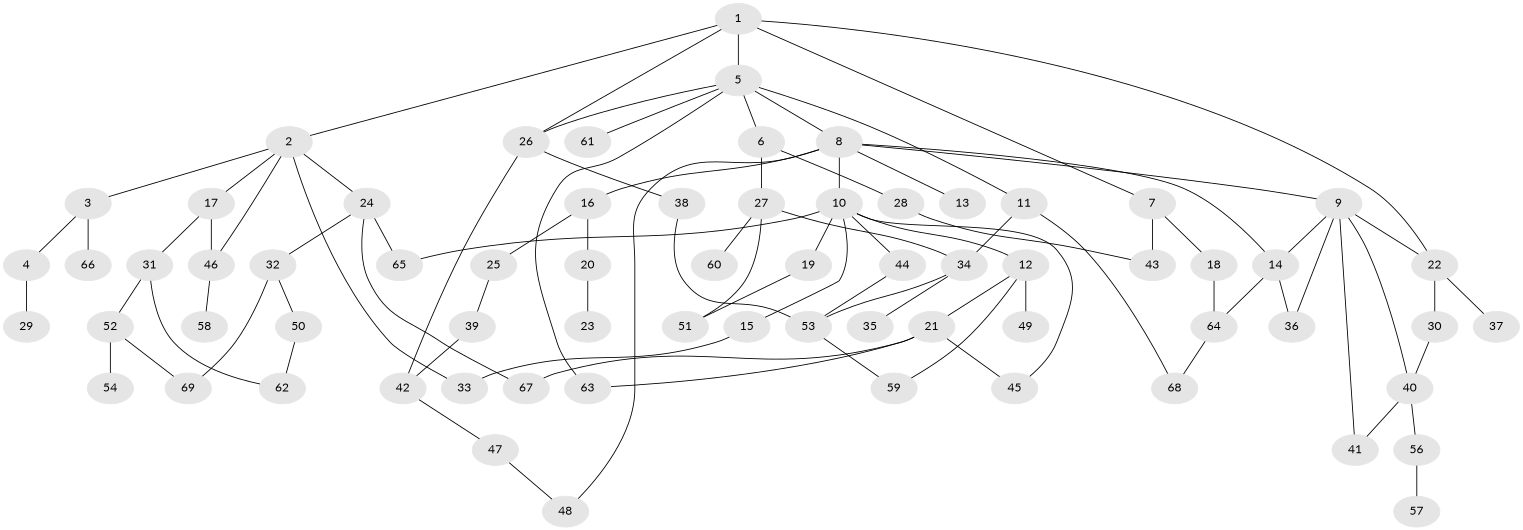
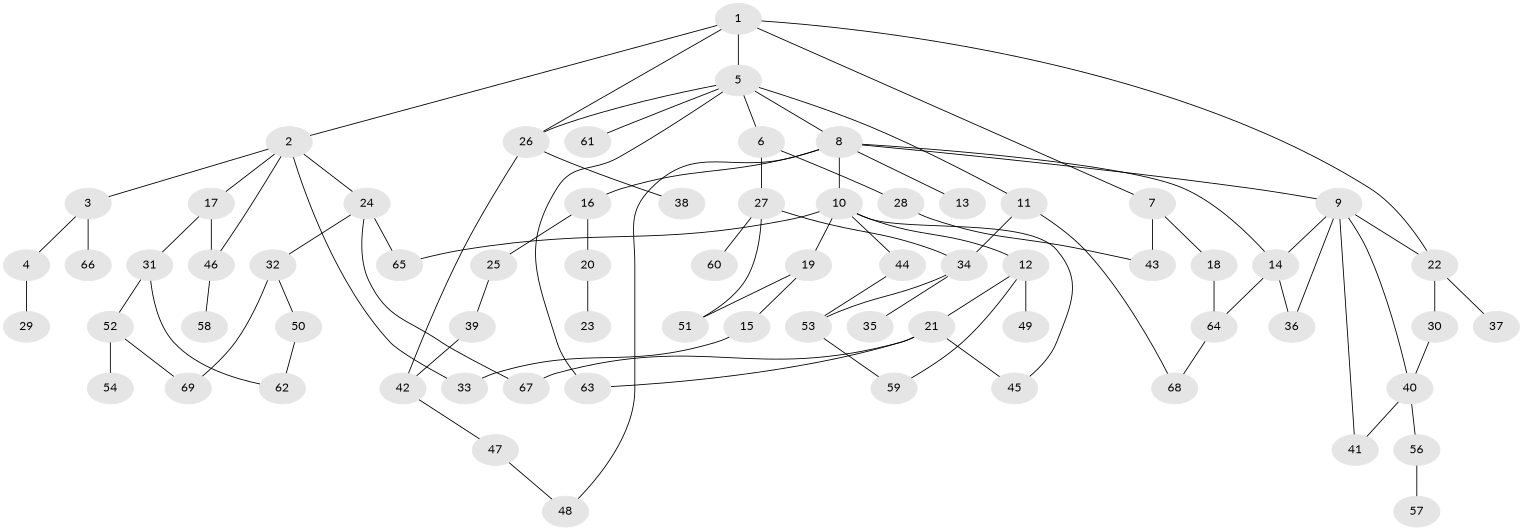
  graph {
    fontname=Lato
    node [color=gray90 fontname=Lato style=filled]
    edge [fontname=Lato]
    1
    2
    5
    7
    22
    26
    3
    17
    24
    33
    46
    6
    8
    11
    61
    63
    18
    43
    30
    37
    38
    42
    4
    66
    31
    65
    67
    32
    58
    29
    27
    28
    9
    10
    13
    14
    16
    48
    34
    68
    51
    60
    64
    36
    40
    41
    12
    15
    19
    44
    45
    20
    25
    56
    21
    49
    59
    53
    35
    23
    39
    52
    62
    50
    69
    47
    54
    57
    1 -- 2
    1 -- 5
    1 -- 7
    1 -- 22
    1 -- 26
    2 -- 3
    2 -- 17
    2 -- 24
    2 -- 33
    2 -- 46
    5 -- 26
    5 -- 6
    5 -- 8
    5 -- 11
    5 -- 61
    5 -- 63
    7 -- 18
    7 -- 43
    22 -- 30
    22 -- 37
    26 -- 38
    26 -- 42
    3 -- 4
    3 -- 66
    17 -- 46
    17 -- 31
    24 -- 65
    24 -- 67
    24 -- 32
    46 -- 58
    6 -- 27
    6 -- 28
    8 -- 9
    8 -- 10
    8 -- 13
    8 -- 14
    8 -- 16
    8 -- 48
    11 -- 34
    11 -- 68
    18 -- 64
    30 -- 40
-   38 -- 53
    42 -- 47
    4 -- 29
    31 -- 52
    31 -- 62
    32 -- 50
    32 -- 69
    27 -- 34
    27 -- 51
    27 -- 60
    28 -- 43
    9 -- 22
    9 -- 14
    9 -- 36
    9 -- 40
    9 -- 41
    10 -- 65
    10 -- 12
-   10 -- 15
+   19 -- 15
    10 -- 19
    10 -- 44
    10 -- 45
    14 -- 64
    14 -- 36
    16 -- 20
    16 -- 25
    34 -- 53
    34 -- 35
    64 -- 68
    40 -- 41
    40 -- 56
    12 -- 21
    12 -- 49
    12 -- 59
    15 -- 33
    19 -- 51
    44 -- 53
    20 -- 23
    25 -- 39
    56 -- 57
    21 -- 63
    21 -- 67
    21 -- 45
    53 -- 59
    39 -- 42
    52 -- 69
    52 -- 54
    50 -- 62
    47 -- 48
  }
